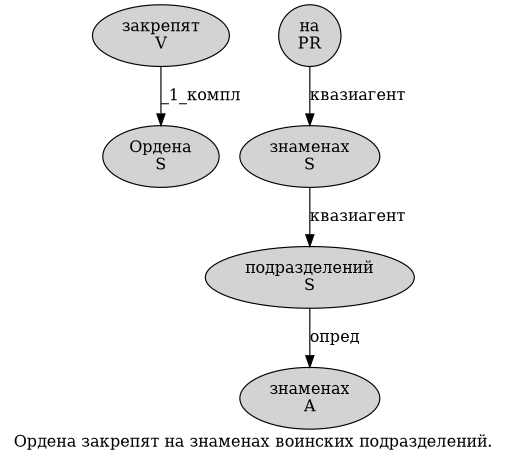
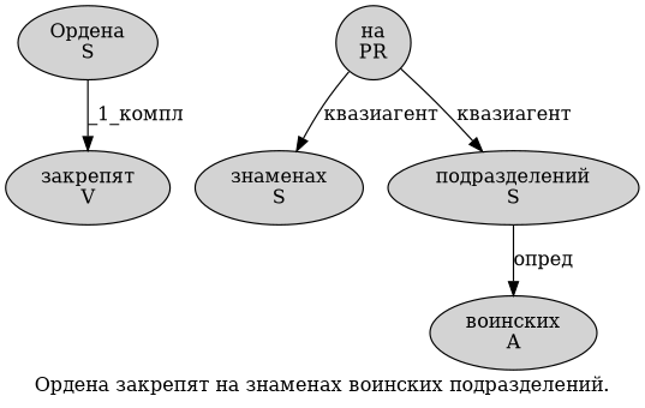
  digraph {
    label="Ордена закрепят на знаменах воинских подразделений."
    node [fillcolor=lightgray penwidth=1 shape=ellipse style=filled]
    n1 [label="Ордена\nS"]
    n2 [label="закрепят\nV"]
    n3 [label="на\nPR"]
    n4 [label="знаменах\nS"]
    n5 [label="подразделений\nS"]
-   n6 [label="знаменах\nA"]
-   n2 -> n1 [label="_1_компл"]
+   n6 [label="воинских\nA"]
+   n1 -> n2 [label="_1_компл"]
    n3 -> n4 [label="квазиагент"]
-   n4 -> n5 [label="квазиагент"]
+   n3 -> n5 [label="квазиагент"]
    n5 -> n6 [label="опред"]
  }
